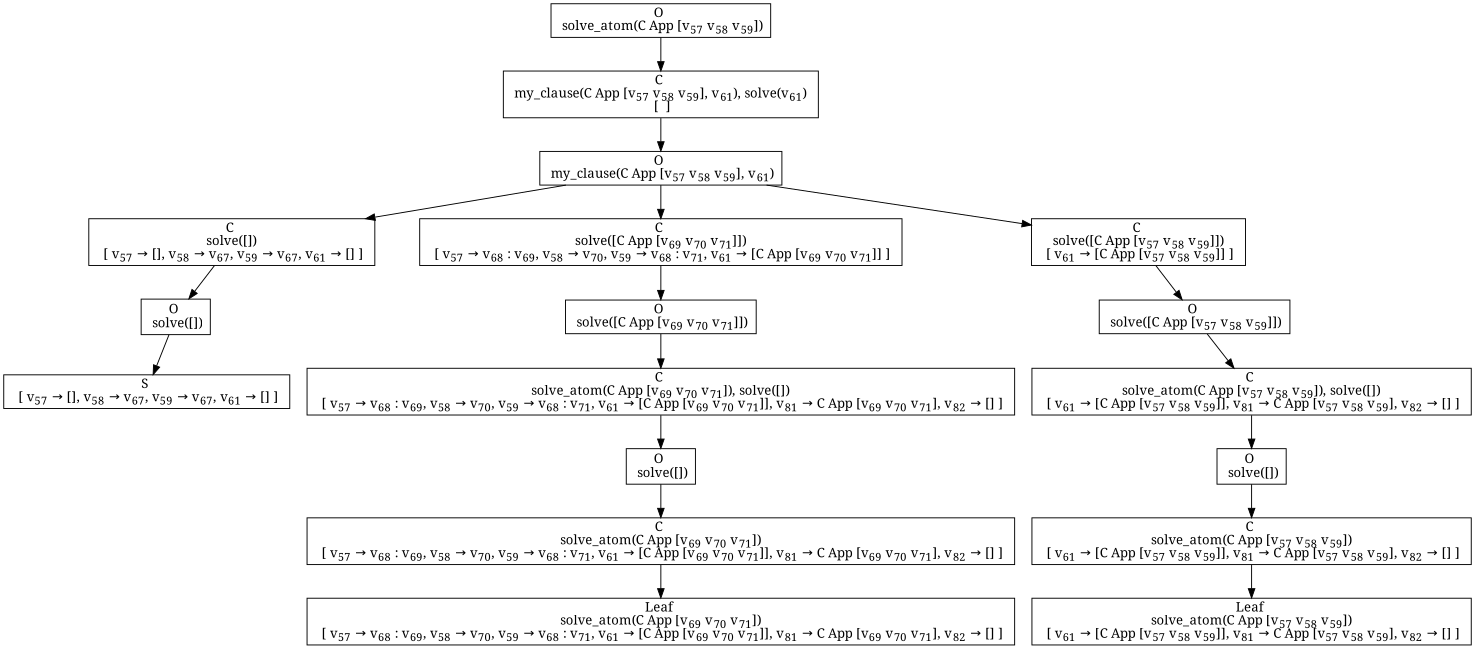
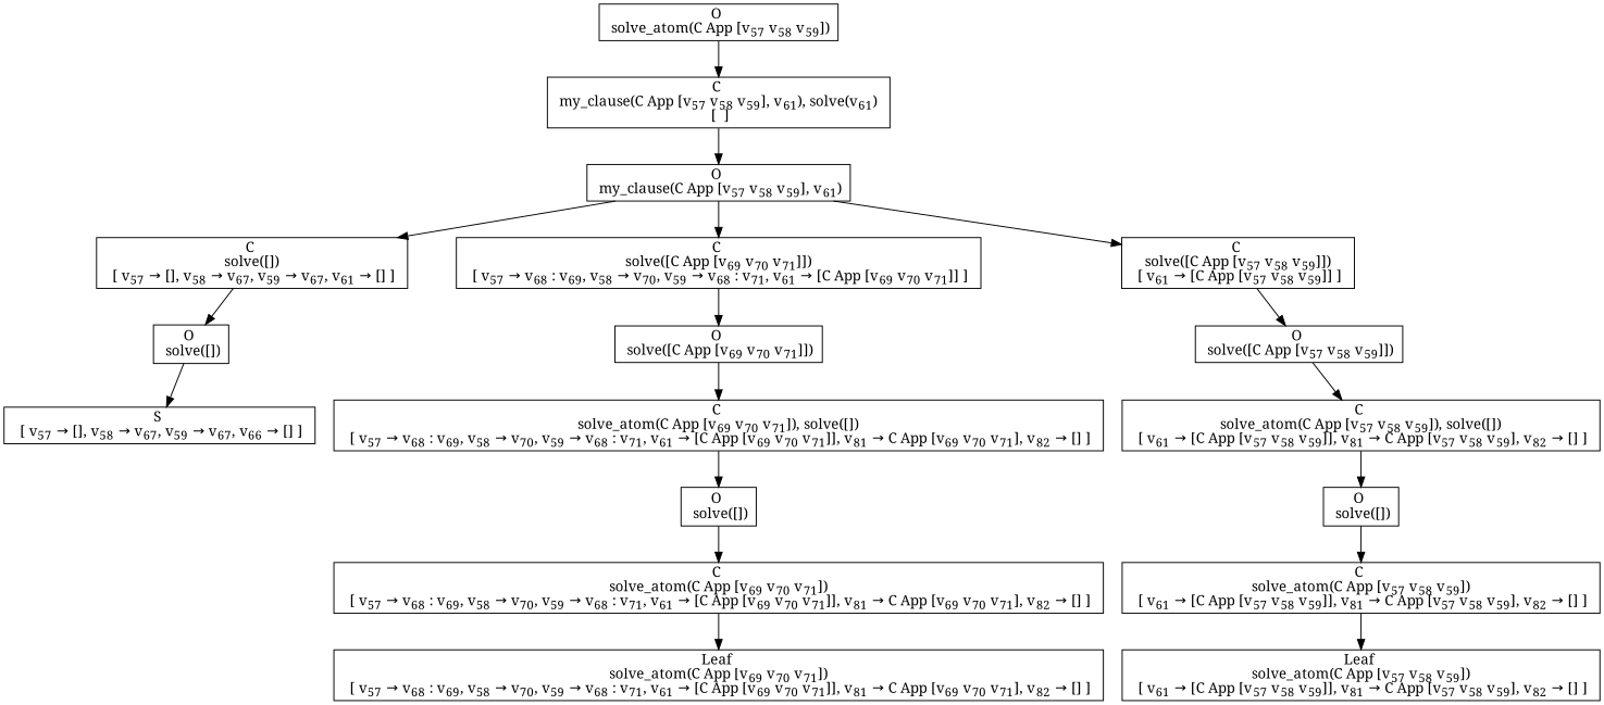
  digraph {
    rankdir=TB
    fontname="Noto Serif"
    node [fillcolor=white shape=box style=filled fontname="Noto Serif"]
    edge [fontname="Noto Serif"]
    n1 [label=<O <BR/> solve_atom(C App [v<SUB>57</SUB> v<SUB>58</SUB> v<SUB>59</SUB>])>]
    n2 [label=<C <BR/> my_clause(C App [v<SUB>57</SUB> v<SUB>58</SUB> v<SUB>59</SUB>], v<SUB>61</SUB>), solve(v<SUB>61</SUB>) <BR/>  [  ] >]
    n3 [label=<O <BR/> my_clause(C App [v<SUB>57</SUB> v<SUB>58</SUB> v<SUB>59</SUB>], v<SUB>61</SUB>)>]
    n4 [label=<C <BR/> solve([]) <BR/>  [ v<SUB>57</SUB> &rarr; [], v<SUB>58</SUB> &rarr; v<SUB>67</SUB>, v<SUB>59</SUB> &rarr; v<SUB>67</SUB>, v<SUB>61</SUB> &rarr; [] ] >]
    n5 [label=<C <BR/> solve([C App [v<SUB>69</SUB> v<SUB>70</SUB> v<SUB>71</SUB>]]) <BR/>  [ v<SUB>57</SUB> &rarr; v<SUB>68</SUB> : v<SUB>69</SUB>, v<SUB>58</SUB> &rarr; v<SUB>70</SUB>, v<SUB>59</SUB> &rarr; v<SUB>68</SUB> : v<SUB>71</SUB>, v<SUB>61</SUB> &rarr; [C App [v<SUB>69</SUB> v<SUB>70</SUB> v<SUB>71</SUB>]] ] >]
    n6 [label=<C <BR/> solve([C App [v<SUB>57</SUB> v<SUB>58</SUB> v<SUB>59</SUB>]]) <BR/>  [ v<SUB>61</SUB> &rarr; [C App [v<SUB>57</SUB> v<SUB>58</SUB> v<SUB>59</SUB>]] ] >]
    n7 [label=<O <BR/> solve([])>]
    n8 [label=<O <BR/> solve([C App [v<SUB>69</SUB> v<SUB>70</SUB> v<SUB>71</SUB>]])>]
    n9 [label=<O <BR/> solve([C App [v<SUB>57</SUB> v<SUB>58</SUB> v<SUB>59</SUB>]])>]
-   n10 [label=<S <BR/>  [ v<SUB>57</SUB> &rarr; [], v<SUB>58</SUB> &rarr; v<SUB>67</SUB>, v<SUB>59</SUB> &rarr; v<SUB>67</SUB>, v<SUB>61</SUB> &rarr; [] ] >]
+   n10 [label=<S <BR/>  [ v<SUB>57</SUB> &rarr; [], v<SUB>58</SUB> &rarr; v<SUB>67</SUB>, v<SUB>59</SUB> &rarr; v<SUB>67</SUB>, v<SUB>66</SUB> &rarr; [] ] >]
    n11 [label=<C <BR/> solve_atom(C App [v<SUB>69</SUB> v<SUB>70</SUB> v<SUB>71</SUB>]), solve([]) <BR/>  [ v<SUB>57</SUB> &rarr; v<SUB>68</SUB> : v<SUB>69</SUB>, v<SUB>58</SUB> &rarr; v<SUB>70</SUB>, v<SUB>59</SUB> &rarr; v<SUB>68</SUB> : v<SUB>71</SUB>, v<SUB>61</SUB> &rarr; [C App [v<SUB>69</SUB> v<SUB>70</SUB> v<SUB>71</SUB>]], v<SUB>81</SUB> &rarr; C App [v<SUB>69</SUB> v<SUB>70</SUB> v<SUB>71</SUB>], v<SUB>82</SUB> &rarr; [] ] >]
    n12 [label=<O <BR/> solve([])>]
    n13 [label=<C <BR/> solve_atom(C App [v<SUB>69</SUB> v<SUB>70</SUB> v<SUB>71</SUB>]) <BR/>  [ v<SUB>57</SUB> &rarr; v<SUB>68</SUB> : v<SUB>69</SUB>, v<SUB>58</SUB> &rarr; v<SUB>70</SUB>, v<SUB>59</SUB> &rarr; v<SUB>68</SUB> : v<SUB>71</SUB>, v<SUB>61</SUB> &rarr; [C App [v<SUB>69</SUB> v<SUB>70</SUB> v<SUB>71</SUB>]], v<SUB>81</SUB> &rarr; C App [v<SUB>69</SUB> v<SUB>70</SUB> v<SUB>71</SUB>], v<SUB>82</SUB> &rarr; [] ] >]
    n14 [label=<Leaf <BR/> solve_atom(C App [v<SUB>69</SUB> v<SUB>70</SUB> v<SUB>71</SUB>]) <BR/>  [ v<SUB>57</SUB> &rarr; v<SUB>68</SUB> : v<SUB>69</SUB>, v<SUB>58</SUB> &rarr; v<SUB>70</SUB>, v<SUB>59</SUB> &rarr; v<SUB>68</SUB> : v<SUB>71</SUB>, v<SUB>61</SUB> &rarr; [C App [v<SUB>69</SUB> v<SUB>70</SUB> v<SUB>71</SUB>]], v<SUB>81</SUB> &rarr; C App [v<SUB>69</SUB> v<SUB>70</SUB> v<SUB>71</SUB>], v<SUB>82</SUB> &rarr; [] ] >]
    n15 [label=<C <BR/> solve_atom(C App [v<SUB>57</SUB> v<SUB>58</SUB> v<SUB>59</SUB>]), solve([]) <BR/>  [ v<SUB>61</SUB> &rarr; [C App [v<SUB>57</SUB> v<SUB>58</SUB> v<SUB>59</SUB>]], v<SUB>81</SUB> &rarr; C App [v<SUB>57</SUB> v<SUB>58</SUB> v<SUB>59</SUB>], v<SUB>82</SUB> &rarr; [] ] >]
    n16 [label=<O <BR/> solve([])>]
    n17 [label=<C <BR/> solve_atom(C App [v<SUB>57</SUB> v<SUB>58</SUB> v<SUB>59</SUB>]) <BR/>  [ v<SUB>61</SUB> &rarr; [C App [v<SUB>57</SUB> v<SUB>58</SUB> v<SUB>59</SUB>]], v<SUB>81</SUB> &rarr; C App [v<SUB>57</SUB> v<SUB>58</SUB> v<SUB>59</SUB>], v<SUB>82</SUB> &rarr; [] ] >]
    n18 [label=<Leaf <BR/> solve_atom(C App [v<SUB>57</SUB> v<SUB>58</SUB> v<SUB>59</SUB>]) <BR/>  [ v<SUB>61</SUB> &rarr; [C App [v<SUB>57</SUB> v<SUB>58</SUB> v<SUB>59</SUB>]], v<SUB>81</SUB> &rarr; C App [v<SUB>57</SUB> v<SUB>58</SUB> v<SUB>59</SUB>], v<SUB>82</SUB> &rarr; [] ] >]
    n1 -> n2
    n2 -> n3
    n3 -> n4
    n3 -> n5
    n3 -> n6
    n4 -> n7
    n5 -> n8
    n6 -> n9
    n7 -> n10
    n8 -> n11
    n9 -> n15
    n11 -> n12
    n12 -> n13
    n13 -> n14
    n15 -> n16
    n16 -> n17
    n17 -> n18
  }
